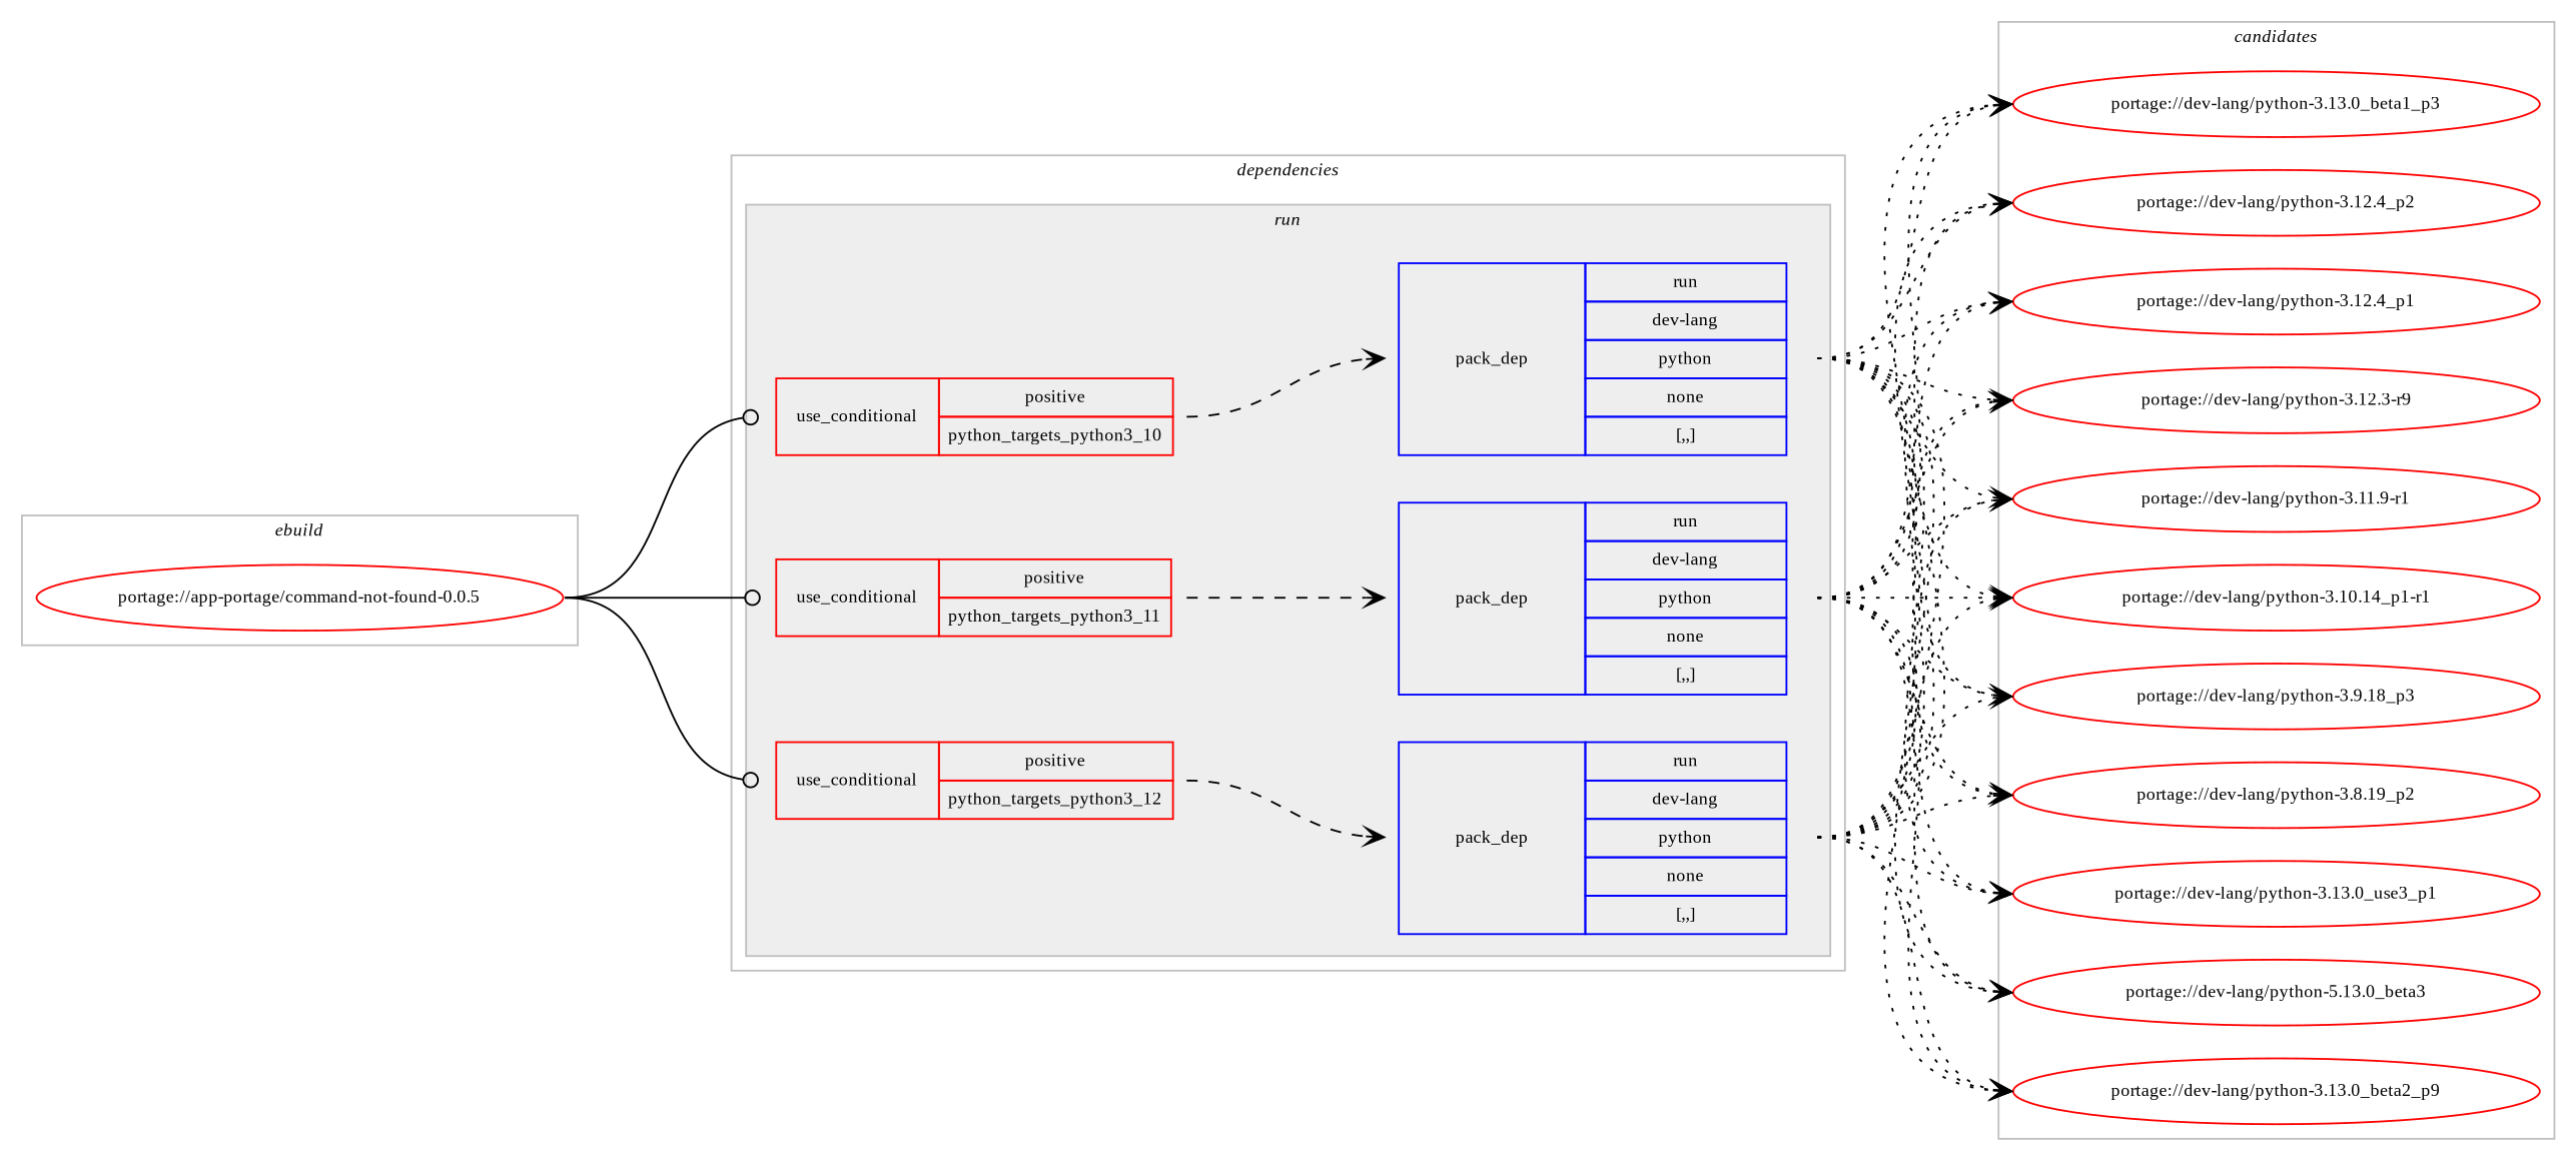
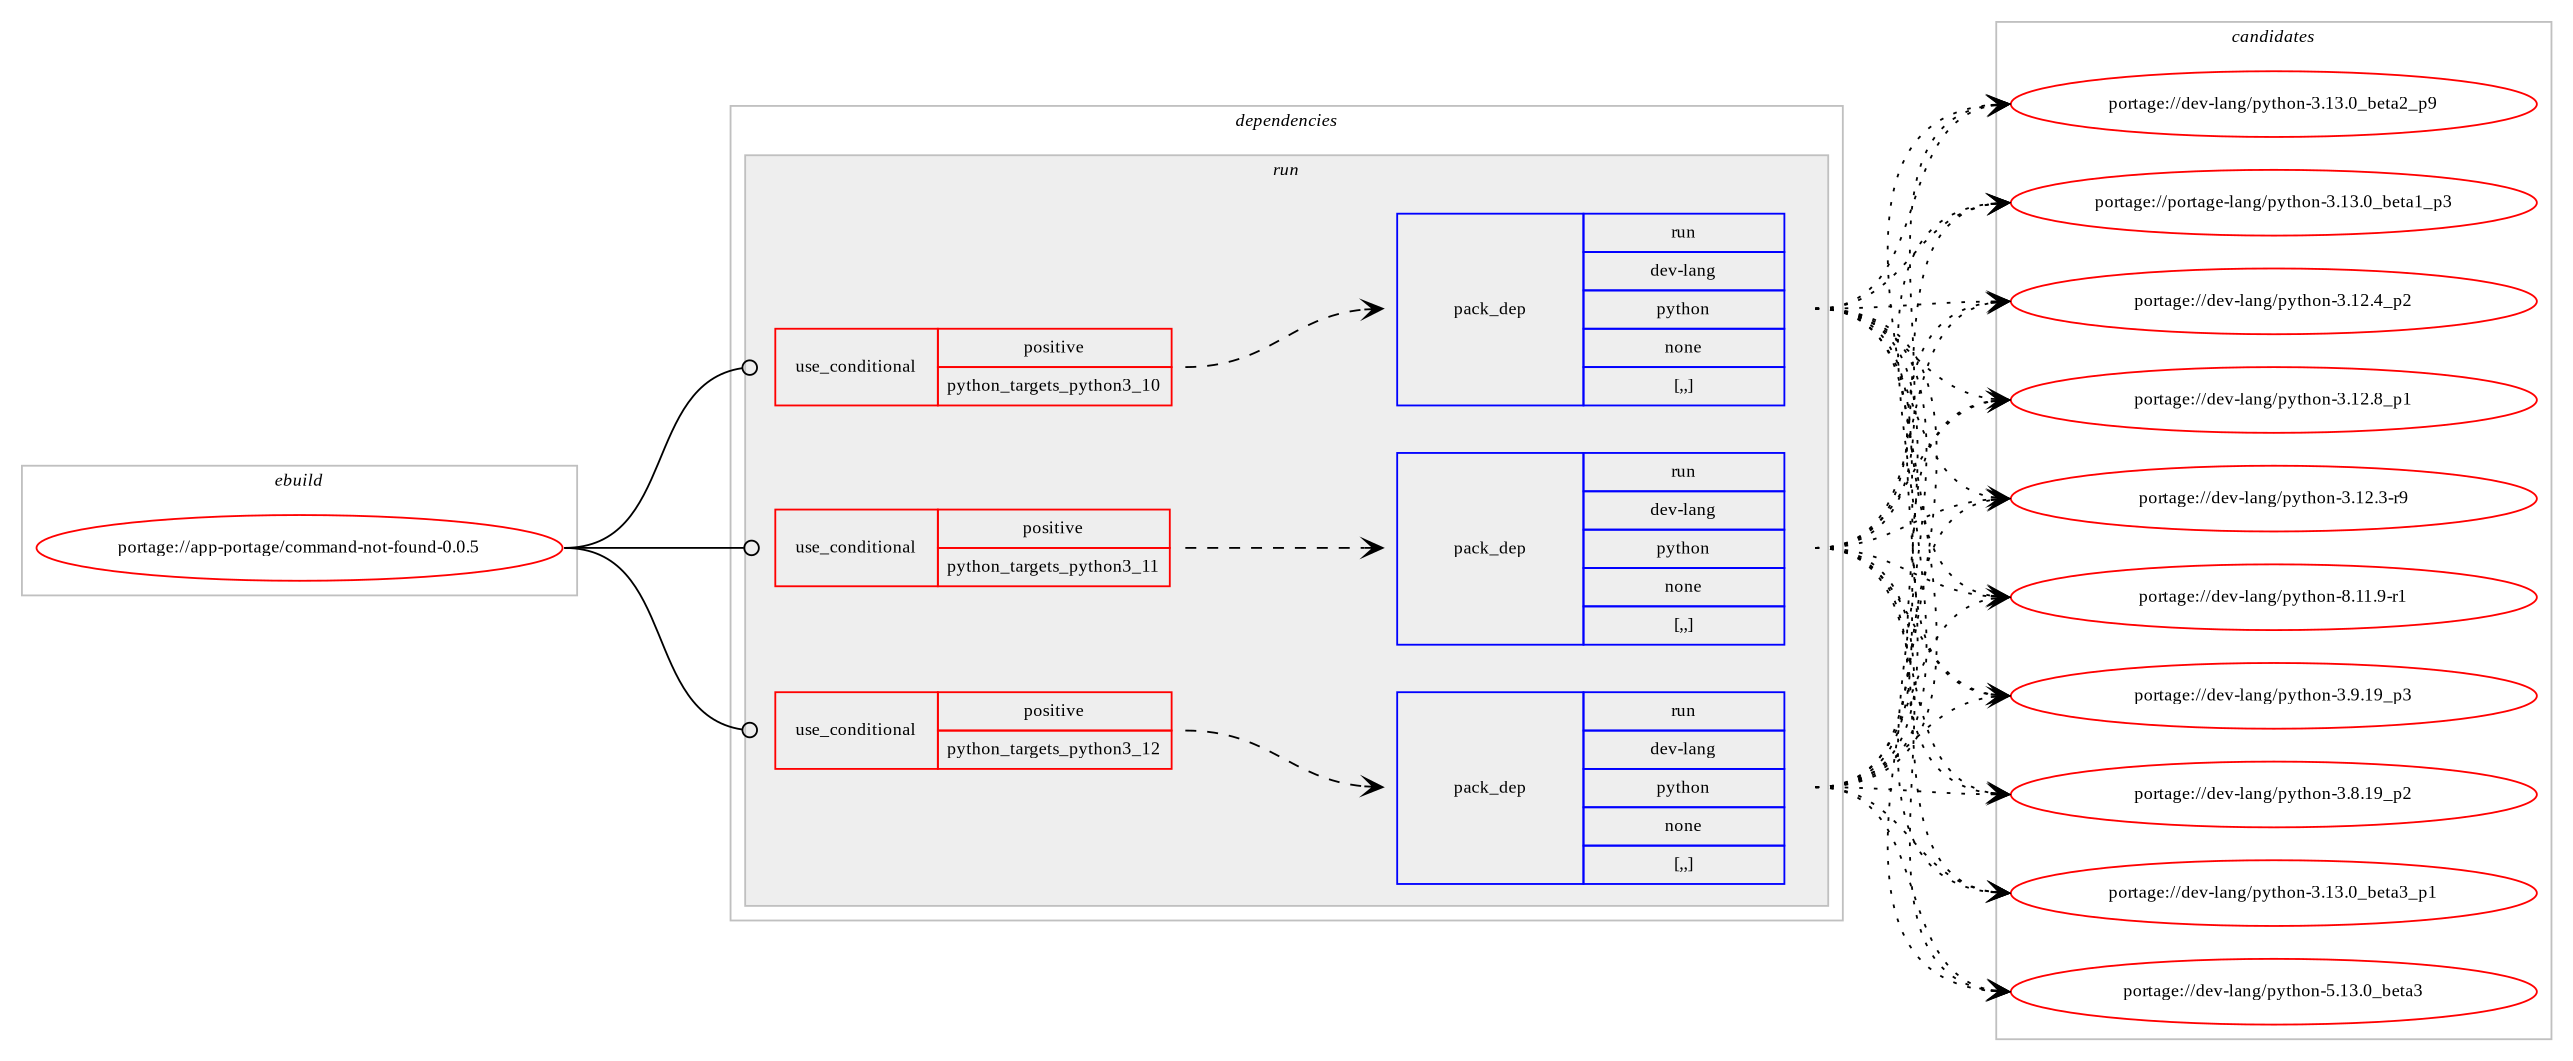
  digraph {
    compound=true
    concentrate=true
    fontname="Liberation Serif"
    fontsize=10
    newrank=true
    rankdir=LR
    ranksep=1.5
    node [color=red fontname="Liberation Serif" fontsize=10]
    edge [arrowhead=vee fontname="Liberation Serif" headport=w style=dotted tailport=e weight=100]
    n1 [label="portage://app-portage/command-not-found-0.0.5" width=4]
    n2 [color=blue label=<<TABLE BORDER="0" CELLBORDER="1" CELLSPACING="0" CELLPADDING="4" WIDTH="220"><TR><TD ROWSPAN="6" CELLPADDING="30">pack_dep</TD></TR><TR><TD WIDTH="110">run</TD></TR><TR><TD>dev-lang</TD></TR><TR><TD>python</TD></TR><TR><TD>none</TD></TR><TR><TD>[,,]</TD></TR></TABLE>> shape=none]
    n3 [label=<<TABLE BORDER="0" CELLBORDER="1" CELLSPACING="0" CELLPADDING="4"><TR><TD ROWSPAN="3" CELLPADDING="10">use_conditional</TD></TR><TR><TD>positive</TD></TR><TR><TD>python_targets_python3_10</TD></TR></TABLE>> shape=none]
    n4 [color=blue label=<<TABLE BORDER="0" CELLBORDER="1" CELLSPACING="0" CELLPADDING="4" WIDTH="220"><TR><TD ROWSPAN="6" CELLPADDING="30">pack_dep</TD></TR><TR><TD WIDTH="110">run</TD></TR><TR><TD>dev-lang</TD></TR><TR><TD>python</TD></TR><TR><TD>none</TD></TR><TR><TD>[,,]</TD></TR></TABLE>> shape=none]
    n5 [label=<<TABLE BORDER="0" CELLBORDER="1" CELLSPACING="0" CELLPADDING="4"><TR><TD ROWSPAN="3" CELLPADDING="10">use_conditional</TD></TR><TR><TD>positive</TD></TR><TR><TD>python_targets_python3_11</TD></TR></TABLE>> shape=none]
    n6 [color=blue label=<<TABLE BORDER="0" CELLBORDER="1" CELLSPACING="0" CELLPADDING="4" WIDTH="220"><TR><TD ROWSPAN="6" CELLPADDING="30">pack_dep</TD></TR><TR><TD WIDTH="110">run</TD></TR><TR><TD>dev-lang</TD></TR><TR><TD>python</TD></TR><TR><TD>none</TD></TR><TR><TD>[,,]</TD></TR></TABLE>> shape=none]
    n7 [label=<<TABLE BORDER="0" CELLBORDER="1" CELLSPACING="0" CELLPADDING="4"><TR><TD ROWSPAN="3" CELLPADDING="10">use_conditional</TD></TR><TR><TD>positive</TD></TR><TR><TD>python_targets_python3_12</TD></TR></TABLE>> shape=none]
-   n8 [label="portage://dev-lang/python-3.13.0_use3_p1" width=4]
+   n8 [label="portage://dev-lang/python-3.13.0_beta3_p1" width=4]
    n9 [label="portage://dev-lang/python-5.13.0_beta3" width=4]
    n10 [label="portage://dev-lang/python-3.13.0_beta2_p9" width=4]
-   n11 [label="portage://dev-lang/python-3.13.0_beta1_p3" width=4]
+   n11 [label="portage://portage-lang/python-3.13.0_beta1_p3" width=4]
    n12 [label="portage://dev-lang/python-3.12.4_p2" width=4]
-   n13 [label="portage://dev-lang/python-3.12.4_p1" width=4]
+   n13 [label="portage://dev-lang/python-3.12.8_p1" width=4]
    n14 [label="portage://dev-lang/python-3.12.3-r9" width=4]
-   n15 [label="portage://dev-lang/python-3.11.9-r1" width=4]
-   n16 [label="portage://dev-lang/python-3.10.14_p1-r1" width=4]
-   n17 [label="portage://dev-lang/python-3.9.18_p3" width=4]
+   n15 [label="portage://dev-lang/python-8.11.9-r1" width=4]
+   n17 [label="portage://dev-lang/python-3.9.19_p3" width=4]
    n18 [label="portage://dev-lang/python-3.8.19_p2" width=4]
    subgraph cluster_1 {
      color=gray
      label=<<i>ebuild</i>>
      rank=same
      n1
    }
    subgraph cluster_2 {
      color=gray
      label=<<i>dependencies</i>>
      subgraph cluster_3 {
        color=gray
        fillcolor="#eeeeee"
        label=<<i>compile</i>>
        style=filled
      }
      subgraph cluster_4 {
        color=gray
        fillcolor="#eeeeee"
        label=<<i>compile and run</i>>
        style=filled
      }
      subgraph cluster_5 {
        color=gray
        fillcolor="#eeeeee"
        label=<<i>run</i>>
        style=filled
        subgraph sub_6 {
          color=gray
          fillcolor="#eeeeee"
          label=<<i>run</i>>
          style=filled
          n3
          subgraph sub_7 {
            color=gray
            fillcolor="#eeeeee"
            label=<<i>run</i>>
            style=filled
            n2
          }
        }
        subgraph sub_8 {
          color=gray
          fillcolor="#eeeeee"
          label=<<i>run</i>>
          style=filled
          n5
          subgraph sub_9 {
            color=gray
            fillcolor="#eeeeee"
            label=<<i>run</i>>
            style=filled
            n4
          }
        }
        subgraph sub_10 {
          color=gray
          fillcolor="#eeeeee"
          label=<<i>run</i>>
          style=filled
          n7
          subgraph sub_11 {
            color=gray
            fillcolor="#eeeeee"
            label=<<i>run</i>>
            style=filled
            n6
          }
        }
      }
    }
    subgraph cluster_12 {
      color=gray
      label=<<i>candidates</i>>
      rank=same
      subgraph sub_13 {
        color=black
        label=<<i>candidates</i>>
        nodesep=1
        rank=same
        n8
        n9
        n10
        n11
        n12
        n13
        n14
        n15
-       n16
        n17
        n18
      }
      subgraph sub_14 {
        color=black
        label=<<i>candidates</i>>
        nodesep=1
        rank=same
        n8
        n9
        n10
        n11
        n12
        n13
        n14
        n15
-       n16
        n17
        n18
      }
      subgraph sub_15 {
        color=black
        label=<<i>candidates</i>>
        nodesep=1
        rank=same
        n8
        n9
        n10
        n11
        n12
        n13
        n14
        n15
-       n16
        n17
        n18
      }
    }
    n1 -> n3 [arrowhead=odot style=solid weight=20]
    n1 -> n5 [arrowhead=odot style=solid weight=20]
    n1 -> n7 [arrowhead=odot style=solid weight=20]
    n2 -> n8
    n2 -> n9
    n2 -> n10
    n2 -> n11
    n2 -> n12
    n2 -> n13
    n2 -> n14
    n2 -> n15
-   n2 -> n16
    n2 -> n17
    n2 -> n18
    n3 -> n2 [style=dashed weight=20]
    n4 -> n8
    n4 -> n9
    n4 -> n10
    n4 -> n11
    n4 -> n12
    n4 -> n13
    n4 -> n14
    n4 -> n15
-   n4 -> n16
    n4 -> n17
    n4 -> n18
    n5 -> n4 [style=dashed weight=20]
    n6 -> n8
    n6 -> n9
    n6 -> n10
    n6 -> n11
    n6 -> n12
    n6 -> n13
    n6 -> n14
    n6 -> n15
-   n6 -> n16
    n6 -> n17
    n6 -> n18
    n7 -> n6 [style=dashed weight=20]
  }
